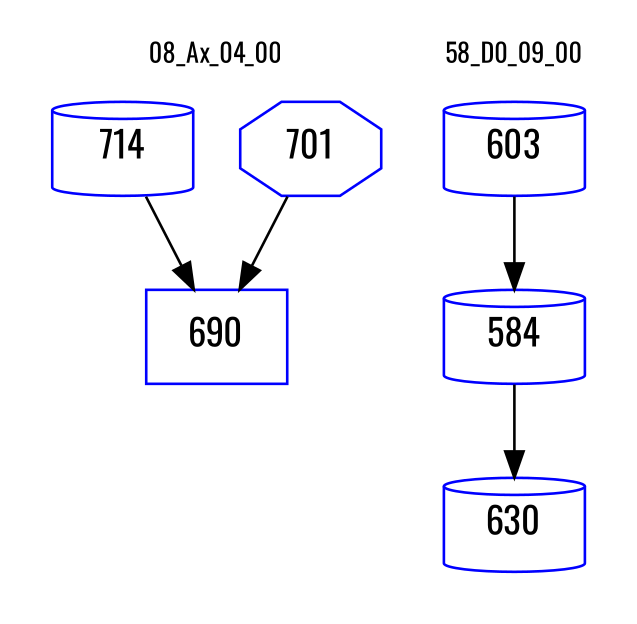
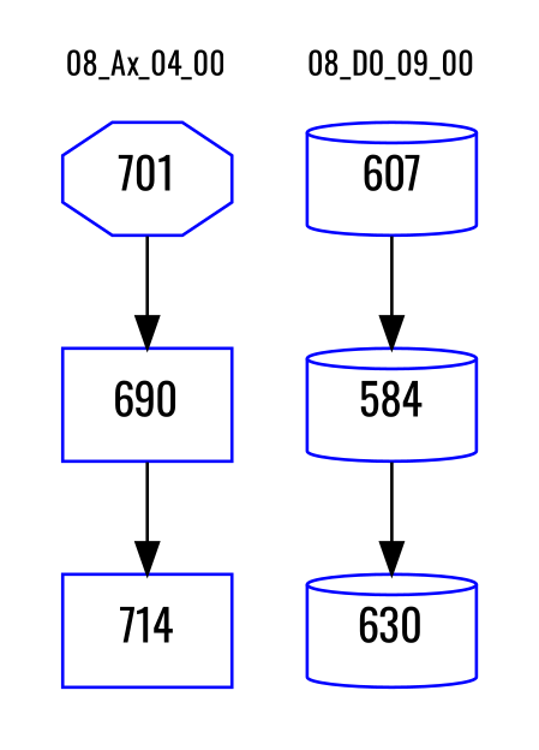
  digraph {
    fontname=Oswald
    node [color=blue fontname=Oswald shape=cylinder]
    edge [color=black fontname=Oswald]
    n1 [label=701 shape=octagon]
    n2 [label=690 shape=box]
-   n3 [label=714]
-   n4 [label=603]
+   n3 [label=714 shape=box]
+   n4 [label=607]
    n5 [label=584]
    n6 [label=630]
    subgraph cluster_1 {
      color=white
      fontsize=10
      label="08_Ax_04_00"
      n1
      n2
      n3
    }
    subgraph cluster_2 {
      color=white
      fontsize=10
-     label="58_D0_09_00"
+     label="08_D0_09_00"
      n4
      n5
      n6
    }
    n1 -> n2
-   n3 -> n2
+   n2 -> n3
    n4 -> n5
    n5 -> n6
  }
